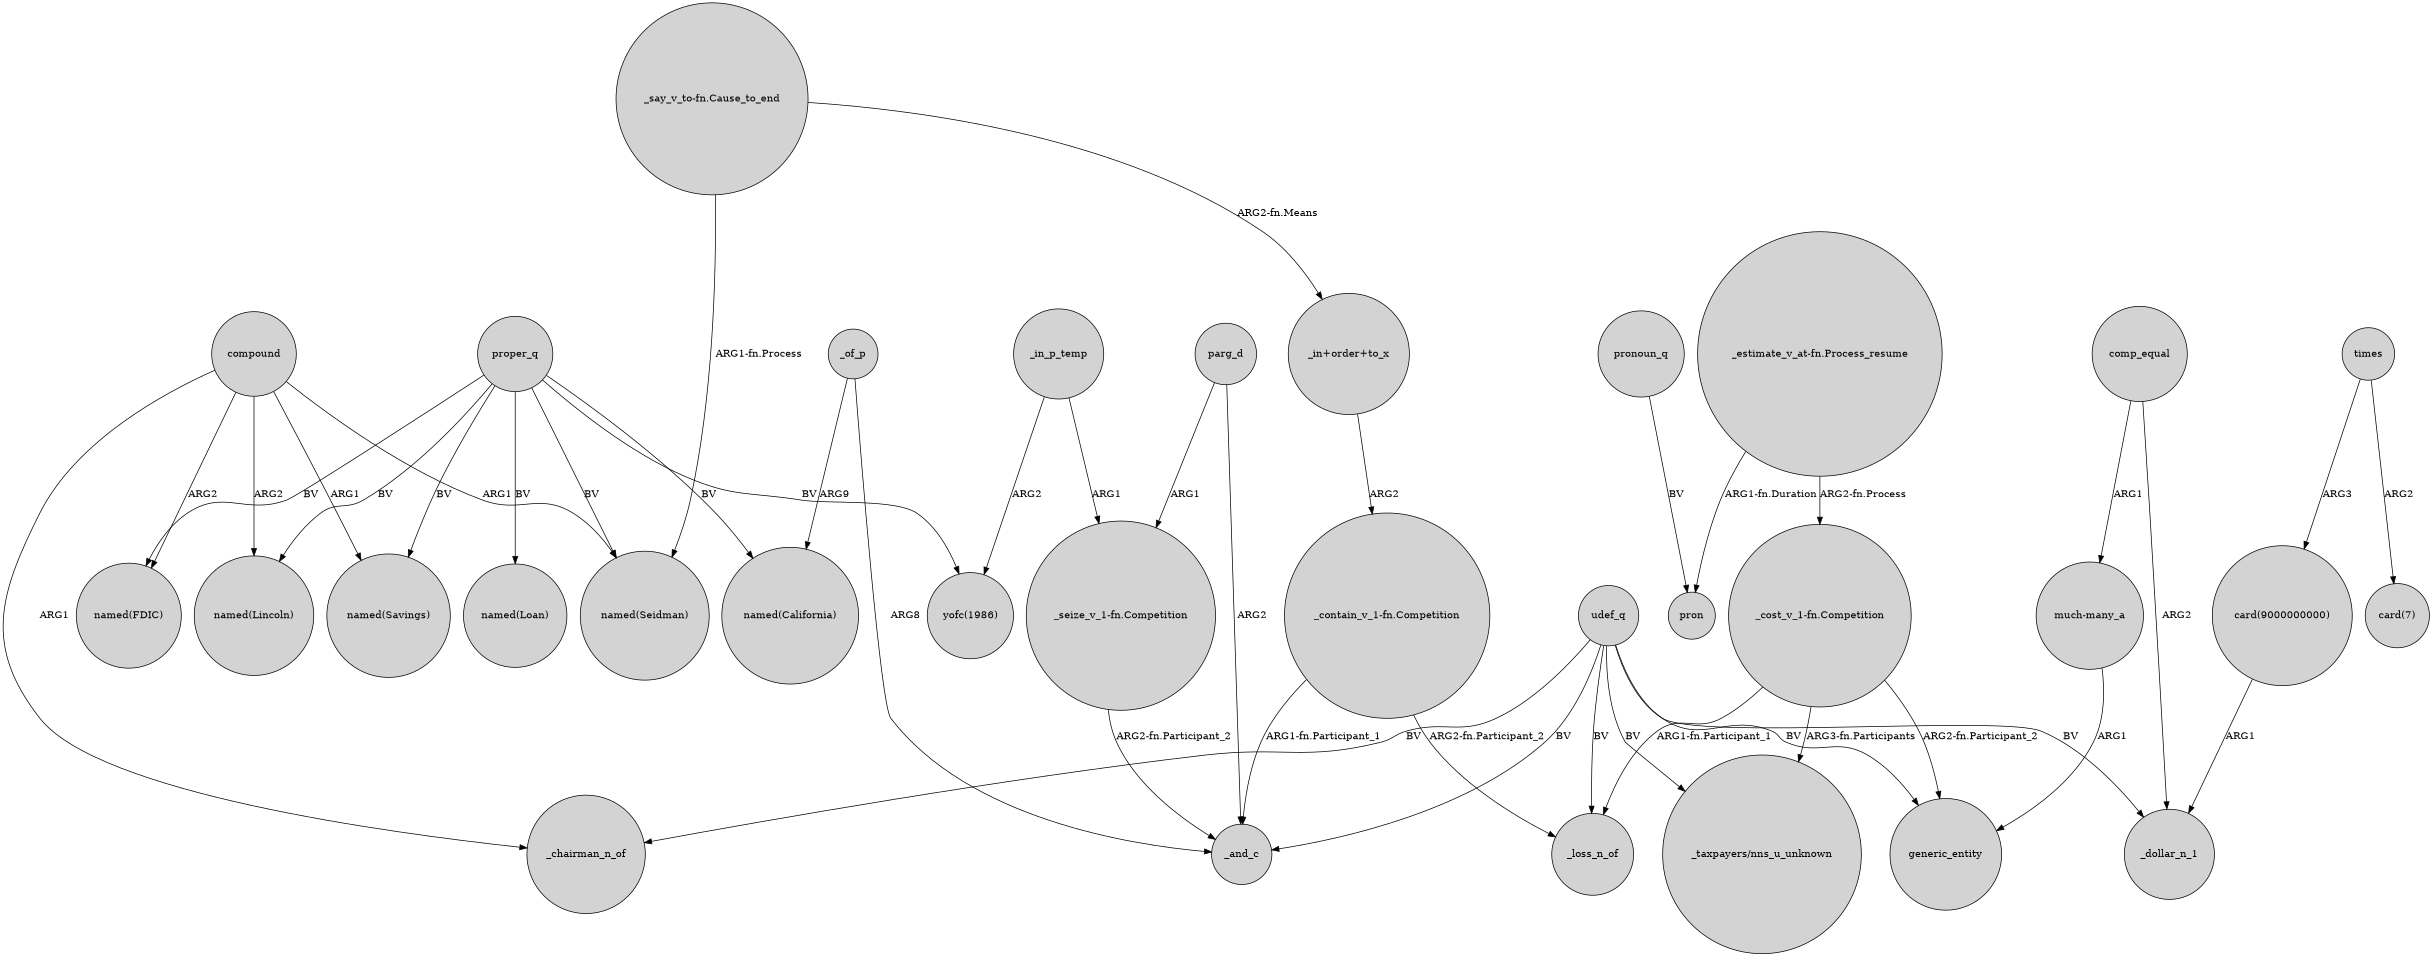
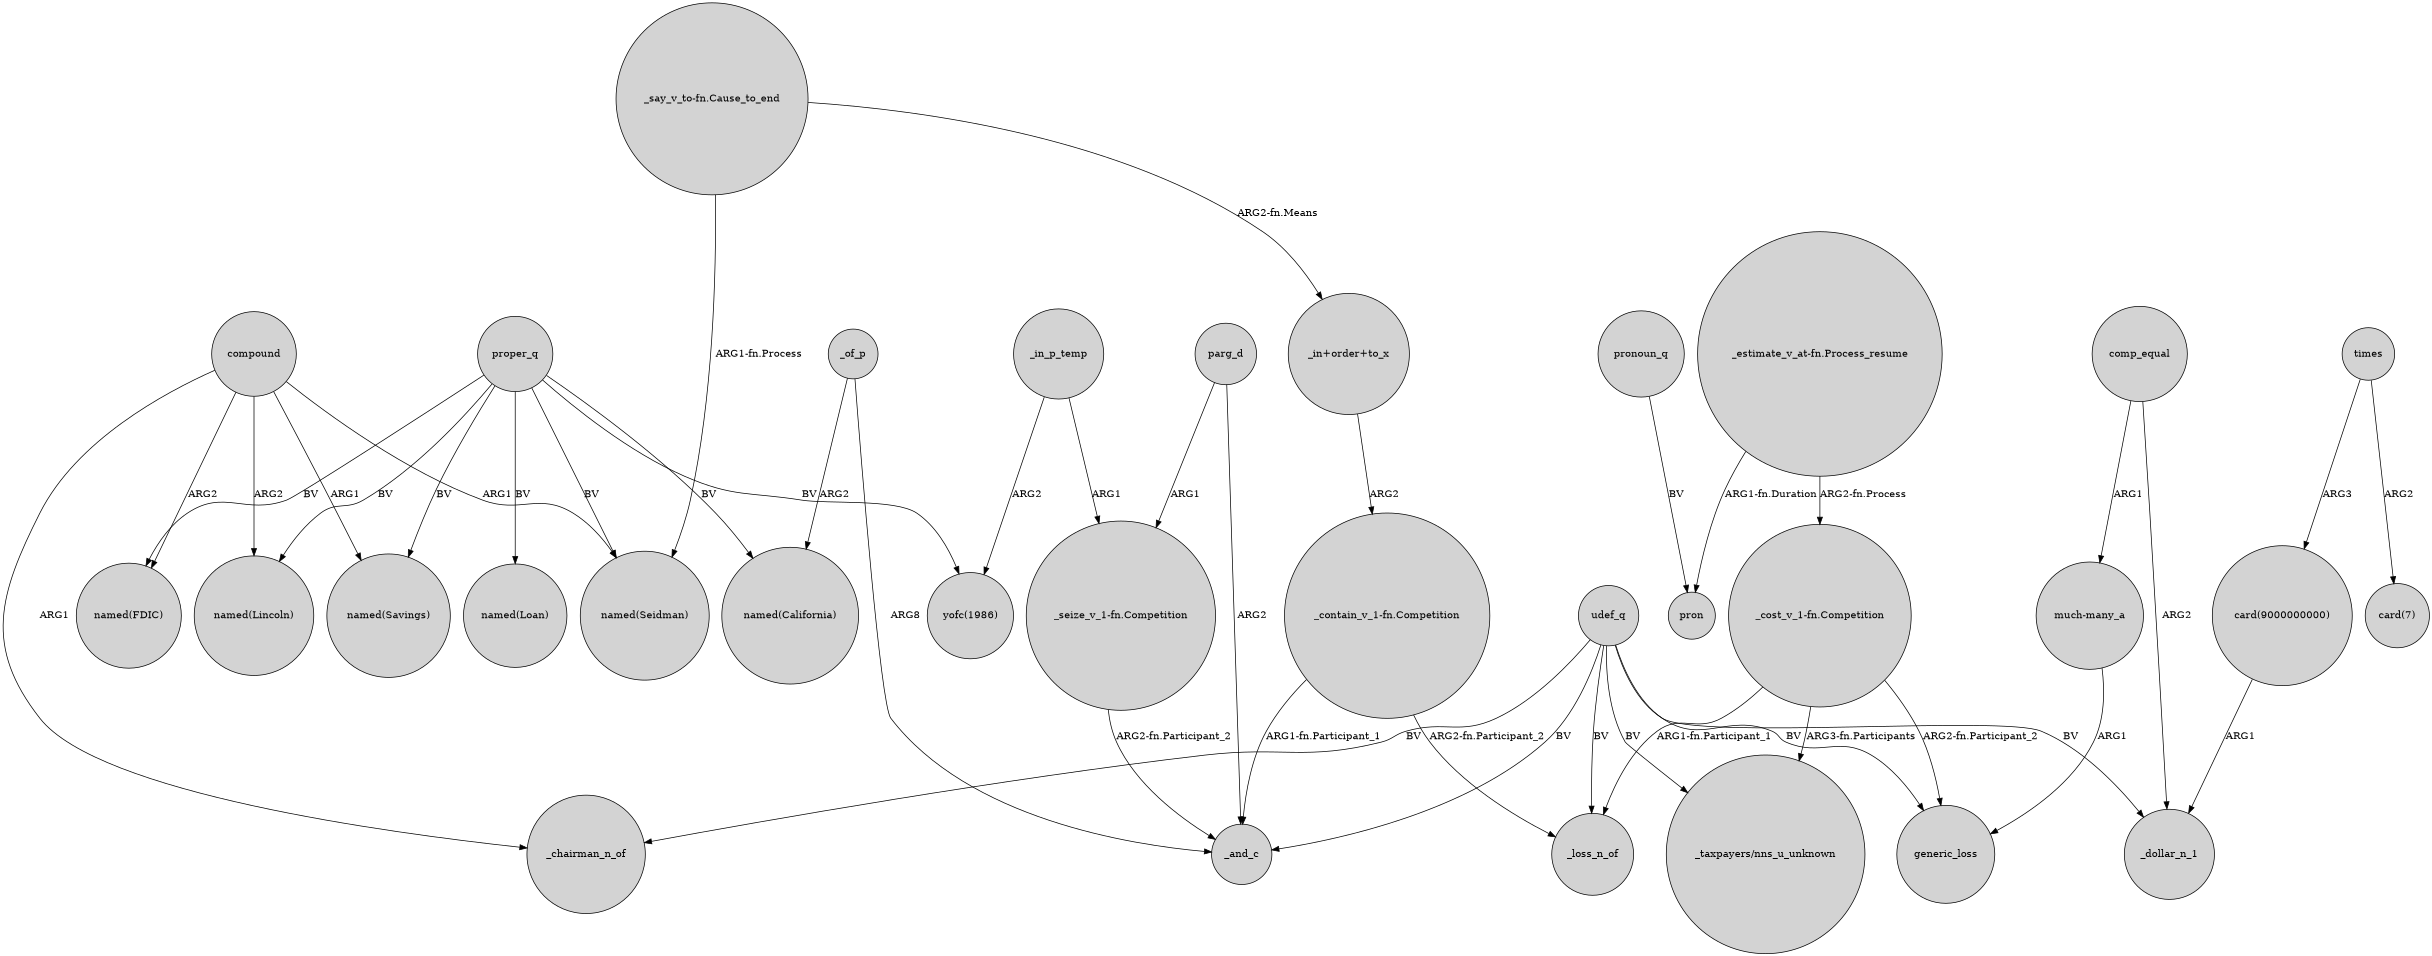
  digraph {
    node [shape=circle style=filled]
    n1 [label="card(9000000000)"]
    _dollar_n_1
    "_contain_v_1-fn.Competition"
    _loss_n_of
    _and_c
    "_cost_v_1-fn.Competition"
-   generic_entity
+   generic_entity [label=generic_loss]
    "_taxpayers/nns_u_unknown"
    proper_q
    "named(Loan)"
    "named(FDIC)"
    "yofc(1986)"
    "named(Lincoln)"
    "named(Seidman)"
    "named(Savings)"
    "named(California)"
    "_estimate_v_at-fn.Process_resume"
    pron
    "_seize_v_1-fn.Competition"
    _in_p_temp
    udef_q
    _chairman_n_of
    compound
    times
    n25 [label="card(7)"]
    "_in+order+to_x"
    "_say_v_to-fn.Cause_to_end"
    _of_p
    comp_equal
    "much-many_a"
    pronoun_q
    parg_d
    n1 -> _dollar_n_1 [label=ARG1]
    "_contain_v_1-fn.Competition" -> _loss_n_of [label="ARG2-fn.Participant_2"]
    "_contain_v_1-fn.Competition" -> _and_c [label="ARG1-fn.Participant_1"]
    "_cost_v_1-fn.Competition" -> _loss_n_of [label="ARG1-fn.Participant_1"]
    "_cost_v_1-fn.Competition" -> generic_entity [label="ARG2-fn.Participant_2"]
    "_cost_v_1-fn.Competition" -> "_taxpayers/nns_u_unknown" [label="ARG3-fn.Participants"]
    proper_q -> "named(Loan)" [label=BV]
    proper_q -> "named(FDIC)" [label=BV]
    proper_q -> "yofc(1986)" [label=BV]
    proper_q -> "named(Lincoln)" [label=BV]
    proper_q -> "named(Seidman)" [label=BV]
    proper_q -> "named(Savings)" [label=BV]
    proper_q -> "named(California)" [label=BV]
    "_estimate_v_at-fn.Process_resume" -> "_cost_v_1-fn.Competition" [label="ARG2-fn.Process"]
    "_estimate_v_at-fn.Process_resume" -> pron [label="ARG1-fn.Duration"]
    "_seize_v_1-fn.Competition" -> _and_c [label="ARG2-fn.Participant_2"]
    _in_p_temp -> "yofc(1986)" [label=ARG2]
    _in_p_temp -> "_seize_v_1-fn.Competition" [label=ARG1]
    udef_q -> _dollar_n_1 [label=BV]
    udef_q -> _loss_n_of [label=BV]
    udef_q -> _and_c [label=BV]
    udef_q -> generic_entity [label=BV]
    udef_q -> "_taxpayers/nns_u_unknown" [label=BV]
    udef_q -> _chairman_n_of [label=BV]
    compound -> "named(FDIC)" [label=ARG2]
    compound -> "named(Lincoln)" [label=ARG2]
    compound -> "named(Seidman)" [label=ARG1]
    compound -> "named(Savings)" [label=ARG1]
    compound -> _chairman_n_of [label=ARG1]
    times -> n1 [label=ARG3]
    times -> n25 [label=ARG2]
    "_in+order+to_x" -> "_contain_v_1-fn.Competition" [label=ARG2]
    "_say_v_to-fn.Cause_to_end" -> "named(Seidman)" [label="ARG1-fn.Process"]
    "_say_v_to-fn.Cause_to_end" -> "_in+order+to_x" [label="ARG2-fn.Means"]
    _of_p -> _and_c [label=ARG8]
-   _of_p -> "named(California)" [label=ARG9]
+   _of_p -> "named(California)" [label=ARG2]
    comp_equal -> _dollar_n_1 [label=ARG2]
    comp_equal -> "much-many_a" [label=ARG1]
    "much-many_a" -> generic_entity [label=ARG1]
    pronoun_q -> pron [label=BV]
    parg_d -> _and_c [label=ARG2]
    parg_d -> "_seize_v_1-fn.Competition" [label=ARG1]
  }
